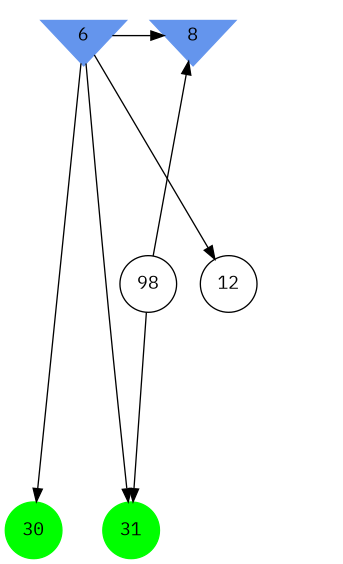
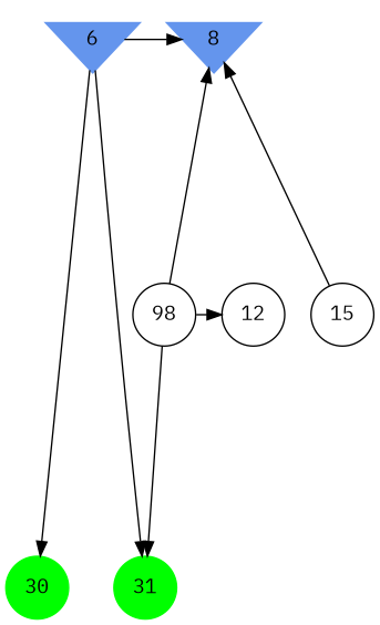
  digraph {
    fontname="IBM Plex Mono"
    ranksep=2.0
    node [color=black fontname="IBM Plex Mono" shape=circle style=filled]
    edge [fontname="IBM Plex Mono"]
    6 [color=cornflowerblue shape=invtriangle]
    8 [color=cornflowerblue shape=invtriangle]
+   15 [style=""]
    n4 [label=12 style=""]
    n5 [label=98 style=""]
    30 [color=green]
    31 [color=green]
    subgraph sub_1 {
      rank=same
      6
      8
    }
    subgraph sub_2 {
      rank=same
+     15
      n4
      n5
    }
    subgraph sub_3 {
      rank=same
      30
      31
    }
    6 -> 8
-   6 -> n4
+   n5 -> n4
    6 -> 30
    6 -> 31
+   15 -> 8
    n5 -> 8
    n5 -> 31
  }
